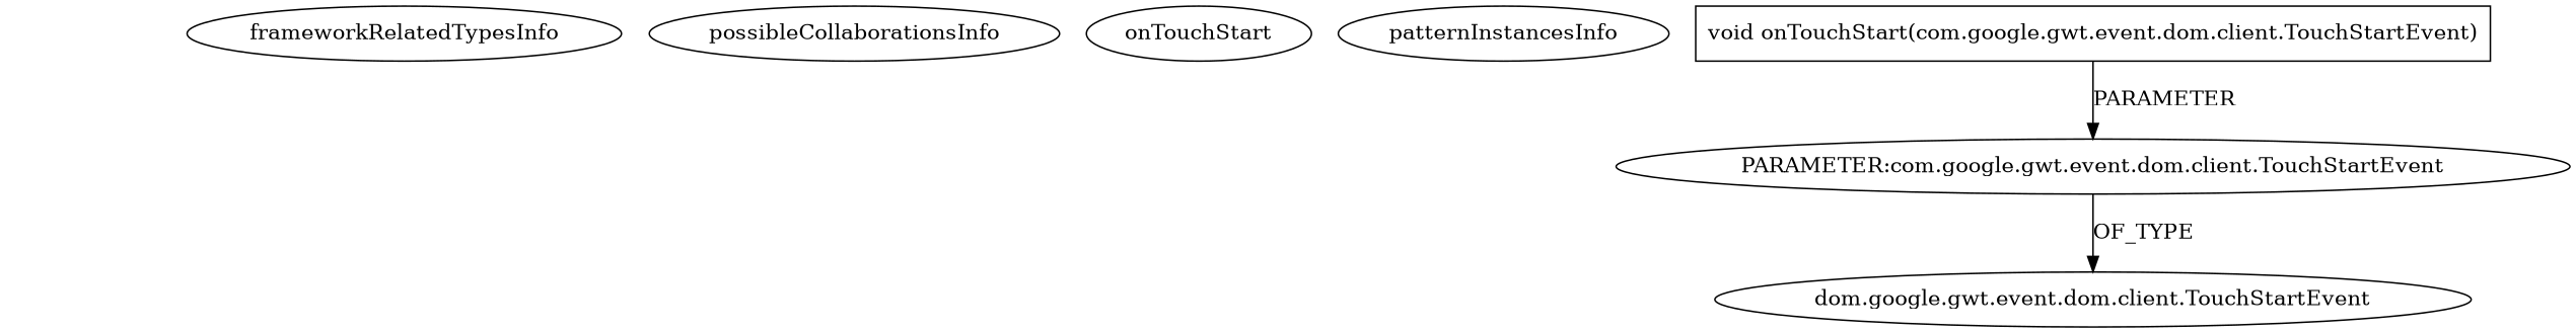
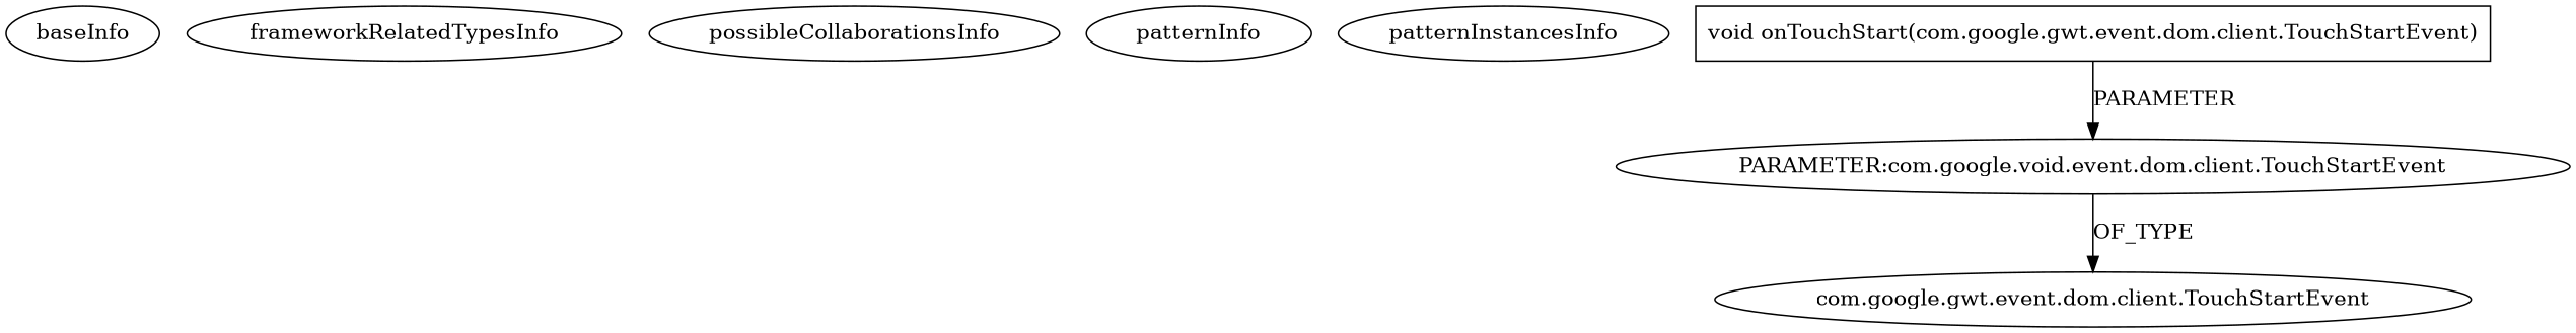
  digraph {
+   baseInfo [category=pattern graphId=1911 isAnonymous=false possibleRelation=false]
    frameworkRelatedTypesInfo
    possibleCollaborationsInfo
-   patternInfo [frequency=2.0 patternRootClient=null label=onTouchStart]
+   patternInfo [frequency=2.0 patternRootClient=null]
    patternInstancesInfo [0="laaglu-lib-gwt-svg-edu-commons~/laaglu-lib-gwt-svg-edu-commons/lib-gwt-svg-edu-commons-master/src/main/java/org/vectomatic/svg/edu/client/commons/DifficultyPicker.java~void DifficultyPicker()~3486" 1="mansiT-UiBinder~/mansiT-UiBinder/UiBinder-master/uibinder/src/com/allen_sauer/gwt/dnd/client/MouseDragHandler.java~MouseDragHandler~3680"]
-   n6 [isFrameworkType=false label="dom.google.gwt.event.dom.client.TouchStartEvent" vertexType=FRAMEWORK_CLASS_TYPE]
-   n7 [isFrameworkType=false label="PARAMETER:com.google.gwt.event.dom.client.TouchStartEvent" vertexType=PARAMETER_DECLARATION]
+   n6 [isFrameworkType=false label="com.google.gwt.event.dom.client.TouchStartEvent" vertexType=FRAMEWORK_CLASS_TYPE]
+   n7 [isFrameworkType=false label="PARAMETER:com.google.void.event.dom.client.TouchStartEvent" vertexType=PARAMETER_DECLARATION]
    n8 [isFrameworkType=false label="void onTouchStart(com.google.gwt.event.dom.client.TouchStartEvent)" shape=box vertexType=OVERRIDING_METHOD_DECLARATION]
    n7 -> n6 [label=OF_TYPE]
    n8 -> n7 [label=PARAMETER]
  }
